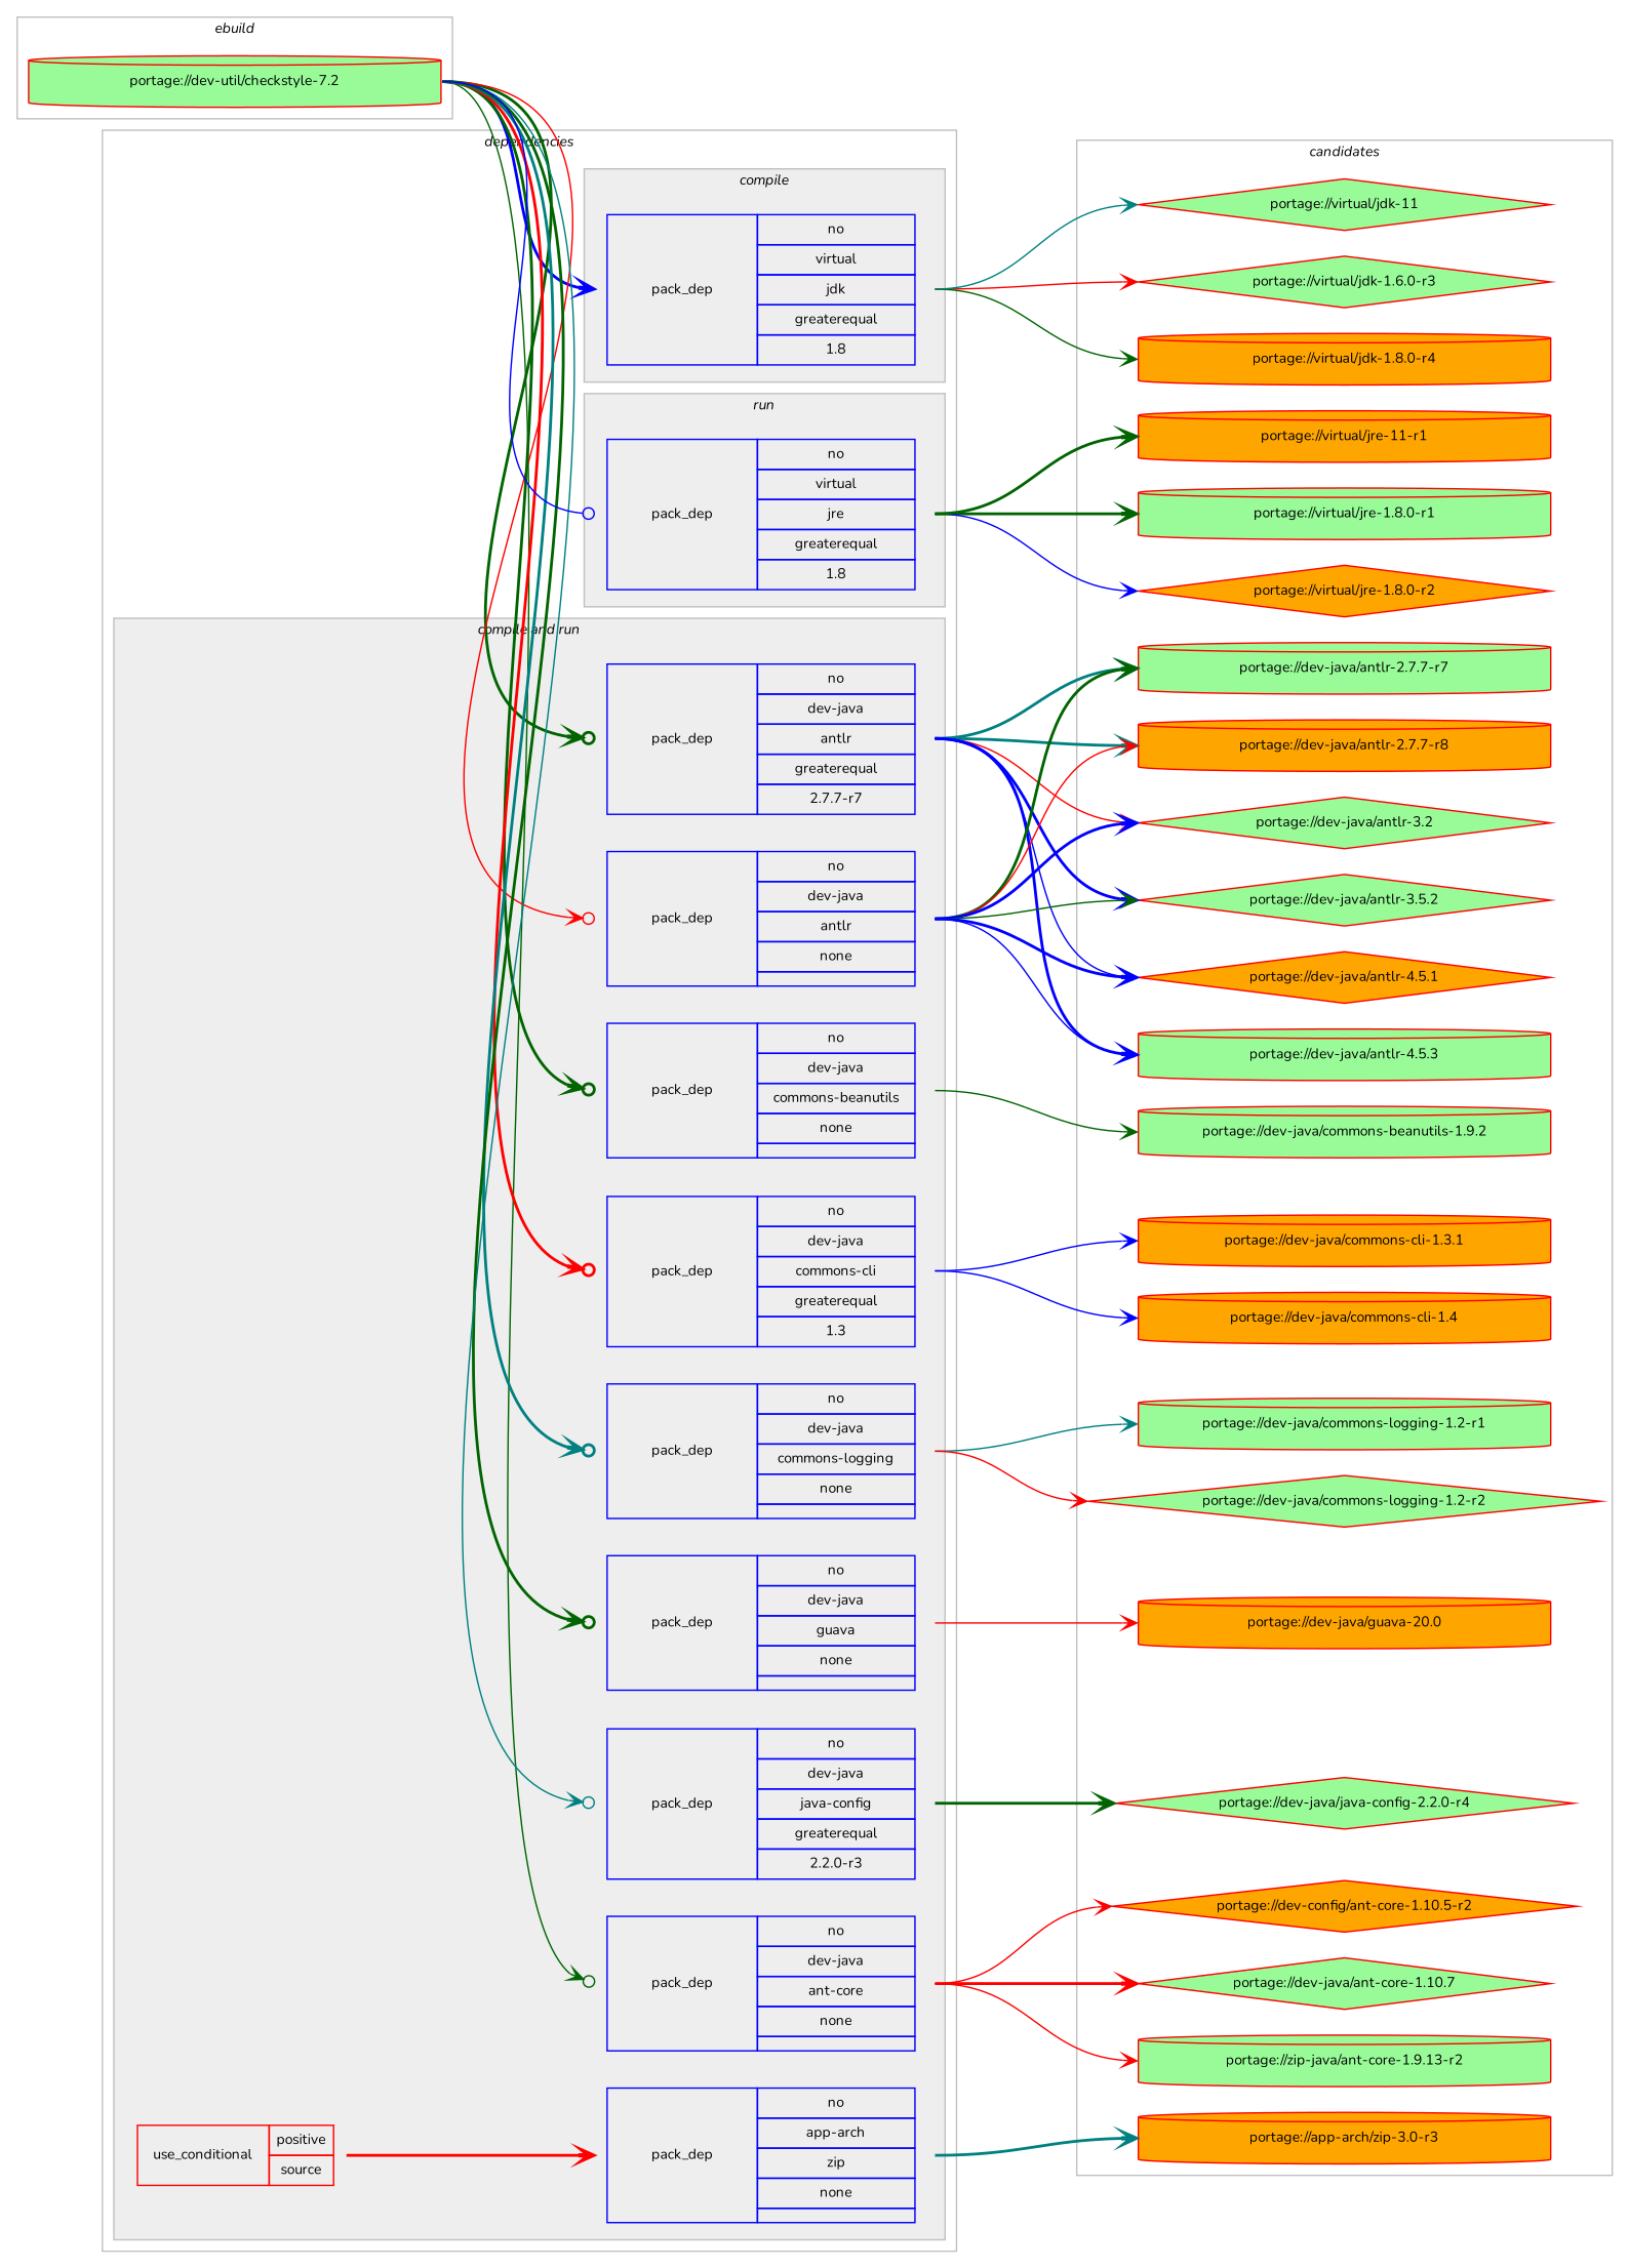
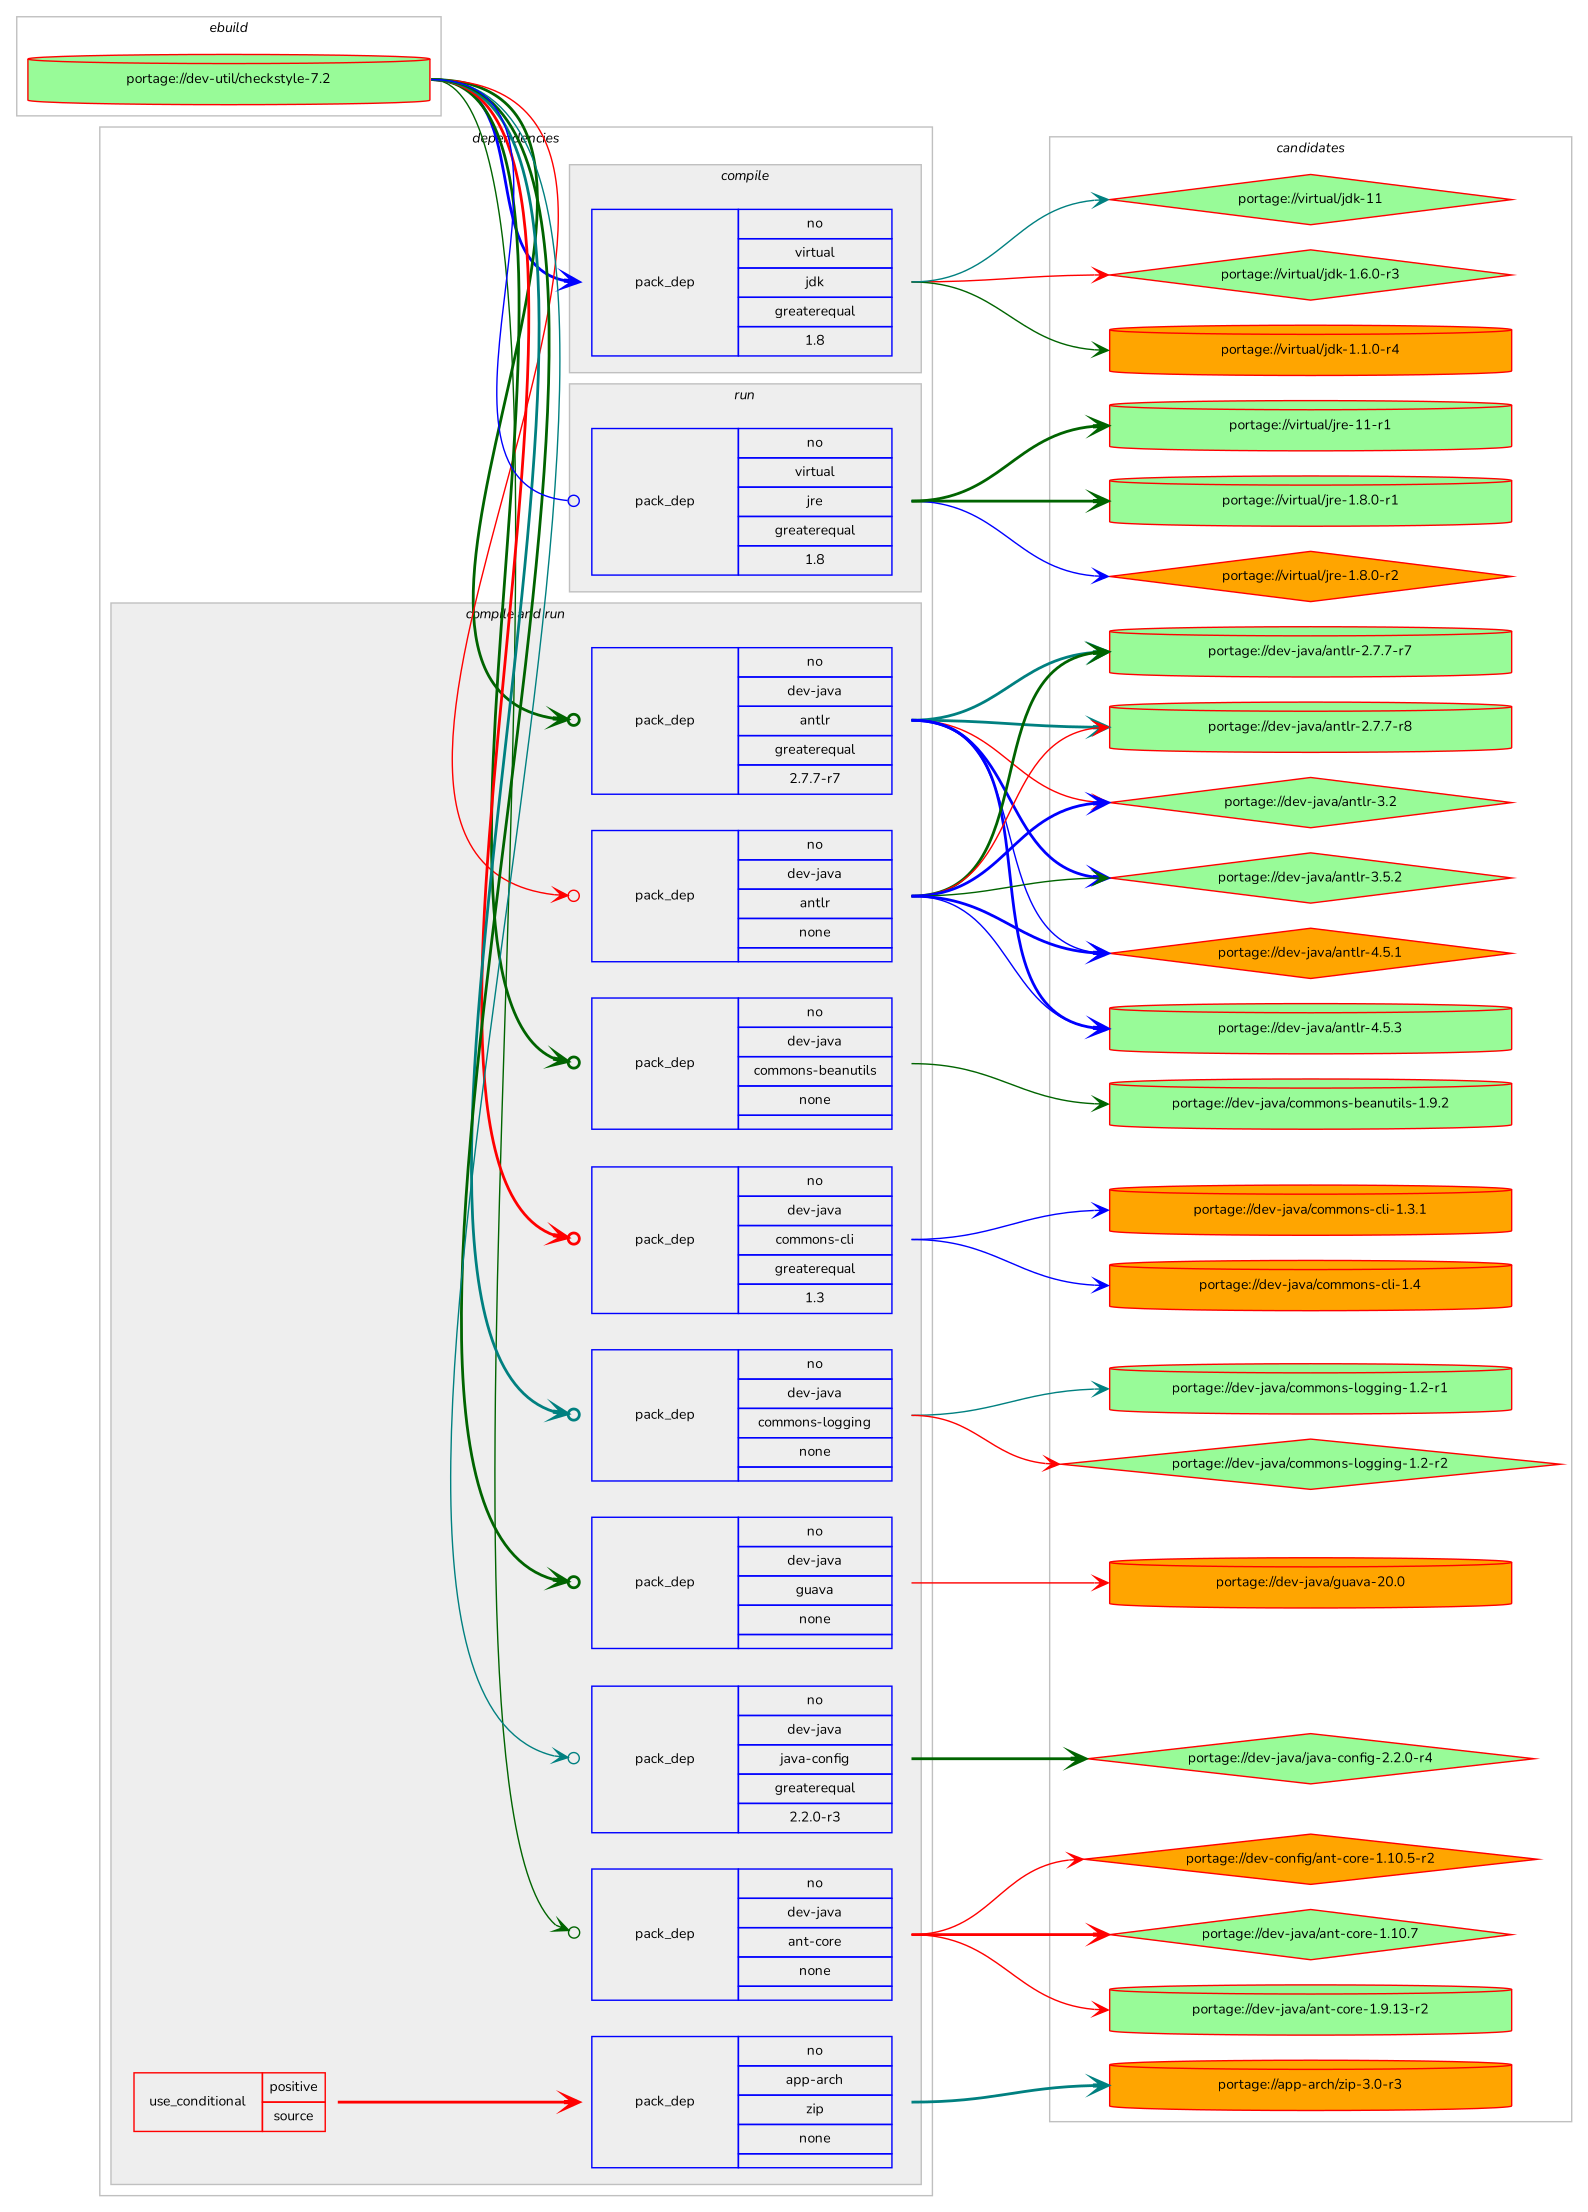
  digraph {
    compound=true
    concentrate=true
    fontname=Nunito
    fontsize=10
    newrank=true
    rankdir=LR
    ranksep=1.5
    node [color=red fillcolor=palegreen fontname=Nunito fontsize=10 shape=cylinder style=filled]
    edge [arrowhead=vee color=blue fontname=Nunito headport=w style=solid tailport=e weight=100]
    n1 [label="portage://dev-util/checkstyle-7.2" width=4]
    n2 [color=blue label=<<TABLE BORDER="0" CELLBORDER="1" CELLSPACING="0" CELLPADDING="4" WIDTH="220"><TR><TD ROWSPAN="6" CELLPADDING="30">pack_dep</TD></TR><TR><TD WIDTH="110">no</TD></TR><TR><TD>virtual</TD></TR><TR><TD>jdk</TD></TR><TR><TD>greaterequal</TD></TR><TR><TD>1.8</TD></TR></TABLE>> shape=none fillcolor="" style=""]
    n3 [color=blue label=<<TABLE BORDER="0" CELLBORDER="1" CELLSPACING="0" CELLPADDING="4" WIDTH="220"><TR><TD ROWSPAN="6" CELLPADDING="30">pack_dep</TD></TR><TR><TD WIDTH="110">no</TD></TR><TR><TD>app-arch</TD></TR><TR><TD>zip</TD></TR><TR><TD>none</TD></TR><TR><TD></TD></TR></TABLE>> shape=none fillcolor="" style=""]
    n4 [label=<<TABLE BORDER="0" CELLBORDER="1" CELLSPACING="0" CELLPADDING="4"><TR><TD ROWSPAN="3" CELLPADDING="10">use_conditional</TD></TR><TR><TD>positive</TD></TR><TR><TD>source</TD></TR></TABLE>> shape=none fillcolor="" style=""]
    n5 [color=blue label=<<TABLE BORDER="0" CELLBORDER="1" CELLSPACING="0" CELLPADDING="4" WIDTH="220"><TR><TD ROWSPAN="6" CELLPADDING="30">pack_dep</TD></TR><TR><TD WIDTH="110">no</TD></TR><TR><TD>dev-java</TD></TR><TR><TD>ant-core</TD></TR><TR><TD>none</TD></TR><TR><TD></TD></TR></TABLE>> shape=none fillcolor="" style=""]
    n6 [color=blue label=<<TABLE BORDER="0" CELLBORDER="1" CELLSPACING="0" CELLPADDING="4" WIDTH="220"><TR><TD ROWSPAN="6" CELLPADDING="30">pack_dep</TD></TR><TR><TD WIDTH="110">no</TD></TR><TR><TD>dev-java</TD></TR><TR><TD>antlr</TD></TR><TR><TD>greaterequal</TD></TR><TR><TD>2.7.7-r7</TD></TR></TABLE>> shape=none fillcolor="" style=""]
    n7 [color=blue label=<<TABLE BORDER="0" CELLBORDER="1" CELLSPACING="0" CELLPADDING="4" WIDTH="220"><TR><TD ROWSPAN="6" CELLPADDING="30">pack_dep</TD></TR><TR><TD WIDTH="110">no</TD></TR><TR><TD>dev-java</TD></TR><TR><TD>antlr</TD></TR><TR><TD>none</TD></TR><TR><TD></TD></TR></TABLE>> shape=none fillcolor="" style=""]
    n8 [color=blue label=<<TABLE BORDER="0" CELLBORDER="1" CELLSPACING="0" CELLPADDING="4" WIDTH="220"><TR><TD ROWSPAN="6" CELLPADDING="30">pack_dep</TD></TR><TR><TD WIDTH="110">no</TD></TR><TR><TD>dev-java</TD></TR><TR><TD>commons-beanutils</TD></TR><TR><TD>none</TD></TR><TR><TD></TD></TR></TABLE>> shape=none fillcolor="" style=""]
    n9 [color=blue label=<<TABLE BORDER="0" CELLBORDER="1" CELLSPACING="0" CELLPADDING="4" WIDTH="220"><TR><TD ROWSPAN="6" CELLPADDING="30">pack_dep</TD></TR><TR><TD WIDTH="110">no</TD></TR><TR><TD>dev-java</TD></TR><TR><TD>commons-cli</TD></TR><TR><TD>greaterequal</TD></TR><TR><TD>1.3</TD></TR></TABLE>> shape=none fillcolor="" style=""]
    n10 [color=blue label=<<TABLE BORDER="0" CELLBORDER="1" CELLSPACING="0" CELLPADDING="4" WIDTH="220"><TR><TD ROWSPAN="6" CELLPADDING="30">pack_dep</TD></TR><TR><TD WIDTH="110">no</TD></TR><TR><TD>dev-java</TD></TR><TR><TD>commons-logging</TD></TR><TR><TD>none</TD></TR><TR><TD></TD></TR></TABLE>> shape=none fillcolor="" style=""]
    n11 [color=blue label=<<TABLE BORDER="0" CELLBORDER="1" CELLSPACING="0" CELLPADDING="4" WIDTH="220"><TR><TD ROWSPAN="6" CELLPADDING="30">pack_dep</TD></TR><TR><TD WIDTH="110">no</TD></TR><TR><TD>dev-java</TD></TR><TR><TD>guava</TD></TR><TR><TD>none</TD></TR><TR><TD></TD></TR></TABLE>> shape=none fillcolor="" style=""]
    n12 [color=blue label=<<TABLE BORDER="0" CELLBORDER="1" CELLSPACING="0" CELLPADDING="4" WIDTH="220"><TR><TD ROWSPAN="6" CELLPADDING="30">pack_dep</TD></TR><TR><TD WIDTH="110">no</TD></TR><TR><TD>dev-java</TD></TR><TR><TD>java-config</TD></TR><TR><TD>greaterequal</TD></TR><TR><TD>2.2.0-r3</TD></TR></TABLE>> shape=none fillcolor="" style=""]
    n13 [color=blue label=<<TABLE BORDER="0" CELLBORDER="1" CELLSPACING="0" CELLPADDING="4" WIDTH="220"><TR><TD ROWSPAN="6" CELLPADDING="30">pack_dep</TD></TR><TR><TD WIDTH="110">no</TD></TR><TR><TD>virtual</TD></TR><TR><TD>jre</TD></TR><TR><TD>greaterequal</TD></TR><TR><TD>1.8</TD></TR></TABLE>> shape=none fillcolor="" style=""]
    n14 [label="portage://virtual/jdk-1.6.0-r3" shape=diamond width=4]
-   n15 [fillcolor=orange label="portage://virtual/jdk-1.8.0-r4" width=4]
+   n15 [fillcolor=orange label="portage://virtual/jdk-1.1.0-r4" width=4]
    n16 [label="portage://virtual/jdk-11" shape=diamond width=4]
    n17 [fillcolor=orange label="portage://app-arch/zip-3.0-r3" width=4]
    n18 [fillcolor=orange label="portage://dev-config/ant-core-1.10.5-r2" shape=diamond width=4]
    n19 [label="portage://dev-java/ant-core-1.10.7" shape=diamond width=4]
-   n20 [label="portage://zip-java/ant-core-1.9.13-r2" width=4]
+   n20 [label="portage://dev-java/ant-core-1.9.13-r2" width=4]
    n21 [label="portage://dev-java/antlr-2.7.7-r7" width=4]
-   n22 [fillcolor=orange label="portage://dev-java/antlr-2.7.7-r8" width=4]
+   n22 [label="portage://dev-java/antlr-2.7.7-r8" width=4]
    n23 [label="portage://dev-java/antlr-3.2" shape=diamond width=4]
    n24 [label="portage://dev-java/antlr-3.5.2" shape=diamond width=4]
    n25 [fillcolor=orange label="portage://dev-java/antlr-4.5.1" shape=diamond width=4]
    n26 [label="portage://dev-java/antlr-4.5.3" width=4]
    n27 [label="portage://dev-java/commons-beanutils-1.9.2" width=4]
    n28 [fillcolor=orange label="portage://dev-java/commons-cli-1.3.1" width=4]
    n29 [fillcolor=orange label="portage://dev-java/commons-cli-1.4" width=4]
    n30 [label="portage://dev-java/commons-logging-1.2-r1" width=4]
    n31 [label="portage://dev-java/commons-logging-1.2-r2" shape=diamond width=4]
    n32 [fillcolor=orange label="portage://dev-java/guava-20.0" width=4]
    n33 [label="portage://dev-java/java-config-2.2.0-r4" shape=diamond width=4]
    n34 [label="portage://virtual/jre-1.8.0-r1" width=4]
    n35 [fillcolor=orange label="portage://virtual/jre-1.8.0-r2" shape=diamond width=4]
-   n36 [fillcolor=orange label="portage://virtual/jre-11-r1" width=4]
+   n36 [label="portage://virtual/jre-11-r1" width=4]
    subgraph cluster_1 {
      color=gray
      label=<<i>dependencies</i>>
      subgraph cluster_2 {
        color=gray
        fillcolor="#eeeeee"
        label=<<i>compile</i>>
        style=filled
        subgraph sub_3 {
          color=gray
          fillcolor="#eeeeee"
          label=<<i>compile</i>>
          style=filled
          n2
        }
      }
      subgraph cluster_4 {
        color=gray
        fillcolor="#eeeeee"
        label=<<i>compile and run</i>>
        style=filled
        subgraph sub_5 {
          color=gray
          fillcolor="#eeeeee"
          label=<<i>compile and run</i>>
          style=filled
          n4
          subgraph sub_6 {
            color=gray
            fillcolor="#eeeeee"
            label=<<i>compile and run</i>>
            style=filled
            n3
          }
        }
        subgraph sub_7 {
          color=gray
          fillcolor="#eeeeee"
          label=<<i>compile and run</i>>
          style=filled
          n5
        }
        subgraph sub_8 {
          color=gray
          fillcolor="#eeeeee"
          label=<<i>compile and run</i>>
          style=filled
          n6
        }
        subgraph sub_9 {
          color=gray
          fillcolor="#eeeeee"
          label=<<i>compile and run</i>>
          style=filled
          n7
        }
        subgraph sub_10 {
          color=gray
          fillcolor="#eeeeee"
          label=<<i>compile and run</i>>
          style=filled
          n8
        }
        subgraph sub_11 {
          color=gray
          fillcolor="#eeeeee"
          label=<<i>compile and run</i>>
          style=filled
          n9
        }
        subgraph sub_12 {
          color=gray
          fillcolor="#eeeeee"
          label=<<i>compile and run</i>>
          style=filled
          n10
        }
        subgraph sub_13 {
          color=gray
          fillcolor="#eeeeee"
          label=<<i>compile and run</i>>
          style=filled
          n11
        }
        subgraph sub_14 {
          color=gray
          fillcolor="#eeeeee"
          label=<<i>compile and run</i>>
          style=filled
          n12
        }
      }
      subgraph cluster_15 {
        color=gray
        fillcolor="#eeeeee"
        label=<<i>run</i>>
        style=filled
        subgraph sub_16 {
          color=gray
          fillcolor="#eeeeee"
          label=<<i>run</i>>
          style=filled
          n13
        }
      }
    }
    subgraph cluster_17 {
      color=gray
      label=<<i>ebuild</i>>
      rank=same
      n1
    }
    subgraph cluster_18 {
      color=gray
      label=<<i>candidates</i>>
      rank=same
      subgraph sub_19 {
        color=black
        label=<<i>candidates</i>>
        nodesep=1
        rank=same
        n14
        n15
        n16
      }
      subgraph sub_20 {
        color=black
        label=<<i>candidates</i>>
        nodesep=1
        rank=same
        n17
      }
      subgraph sub_21 {
        color=black
        label=<<i>candidates</i>>
        nodesep=1
        rank=same
        n18
        n19
        n20
      }
      subgraph sub_22 {
        color=black
        label=<<i>candidates</i>>
        nodesep=1
        rank=same
        n21
        n22
        n23
        n24
        n25
        n26
      }
      subgraph sub_23 {
        color=black
        label=<<i>candidates</i>>
        nodesep=1
        rank=same
        n21
        n22
        n23
        n24
        n25
        n26
      }
      subgraph sub_24 {
        color=black
        label=<<i>candidates</i>>
        nodesep=1
        rank=same
        n27
      }
      subgraph sub_25 {
        color=black
        label=<<i>candidates</i>>
        nodesep=1
        rank=same
        n28
        n29
      }
      subgraph sub_26 {
        color=black
        label=<<i>candidates</i>>
        nodesep=1
        rank=same
        n30
        n31
      }
      subgraph sub_27 {
        color=black
        label=<<i>candidates</i>>
        nodesep=1
        rank=same
        n32
      }
      subgraph sub_28 {
        color=black
        label=<<i>candidates</i>>
        nodesep=1
        rank=same
        n33
      }
      subgraph sub_29 {
        color=black
        label=<<i>candidates</i>>
        nodesep=1
        rank=same
        n34
        n35
        n36
      }
    }
    n1 -> n2 [style=bold weight=20]
    n1 -> n5 [arrowhead=odotvee color=darkgreen weight=20]
    n1 -> n6 [arrowhead=odotvee color=darkgreen style=bold weight=20]
    n1 -> n7 [arrowhead=odotvee color=red weight=20]
    n1 -> n8 [arrowhead=odotvee color=darkgreen style=bold weight=20]
    n1 -> n9 [arrowhead=odotvee color=red style=bold weight=20]
    n1 -> n10 [arrowhead=odotvee color=teal style=bold weight=20]
    n1 -> n11 [arrowhead=odotvee color=darkgreen style=bold weight=20]
    n1 -> n12 [arrowhead=odotvee color=teal weight=20]
    n1 -> n13 [arrowhead=odot weight=20]
    n2 -> n14 [color=red]
    n2 -> n15 [color=darkgreen]
    n2 -> n16 [color=teal]
    n3 -> n17 [color=teal style=bold]
    n4 -> n3 [color=red style=bold weight=20]
    n5 -> n18 [color=red]
    n5 -> n19 [color=red style=bold]
    n5 -> n20 [color=red]
    n6 -> n21 [color=teal style=bold]
    n6 -> n22 [color=teal style=bold]
    n6 -> n23 [color=red]
    n6 -> n24 [style=bold]
    n6 -> n25
    n6 -> n26 [style=bold]
    n7 -> n21 [color=darkgreen style=bold]
    n7 -> n22 [color=red]
    n7 -> n23 [style=bold]
    n7 -> n24 [color=darkgreen]
    n7 -> n25 [style=bold]
    n7 -> n26
    n8 -> n27 [color=darkgreen]
    n9 -> n28
    n9 -> n29
    n10 -> n30 [color=teal]
    n10 -> n31 [color=red]
    n11 -> n32 [color=red]
    n12 -> n33 [color=darkgreen style=bold]
    n13 -> n34 [color=darkgreen style=bold]
    n13 -> n35
    n13 -> n36 [color=darkgreen style=bold]
  }
